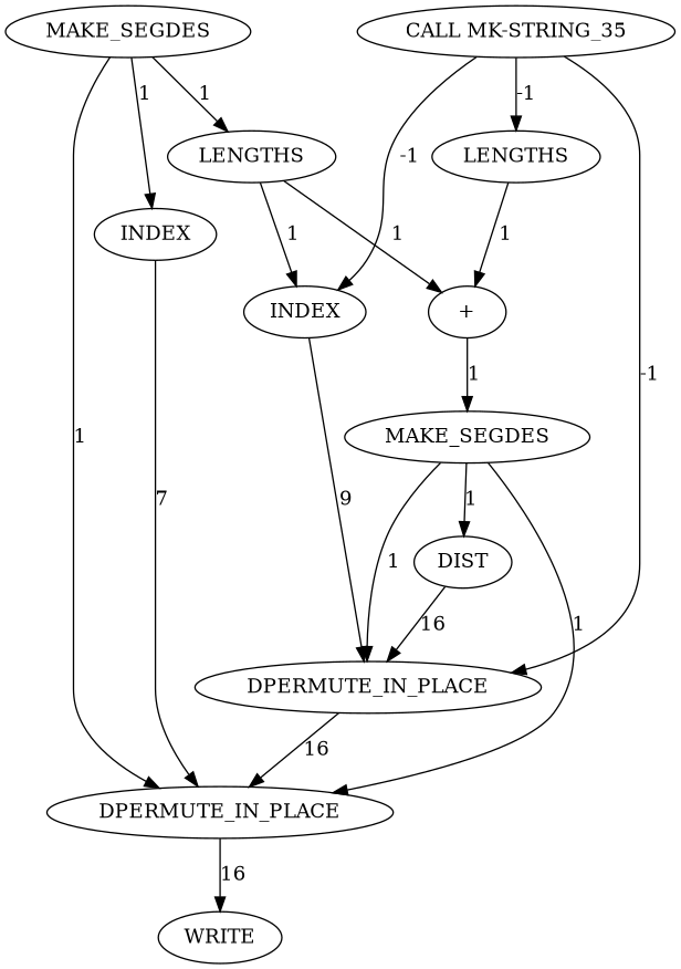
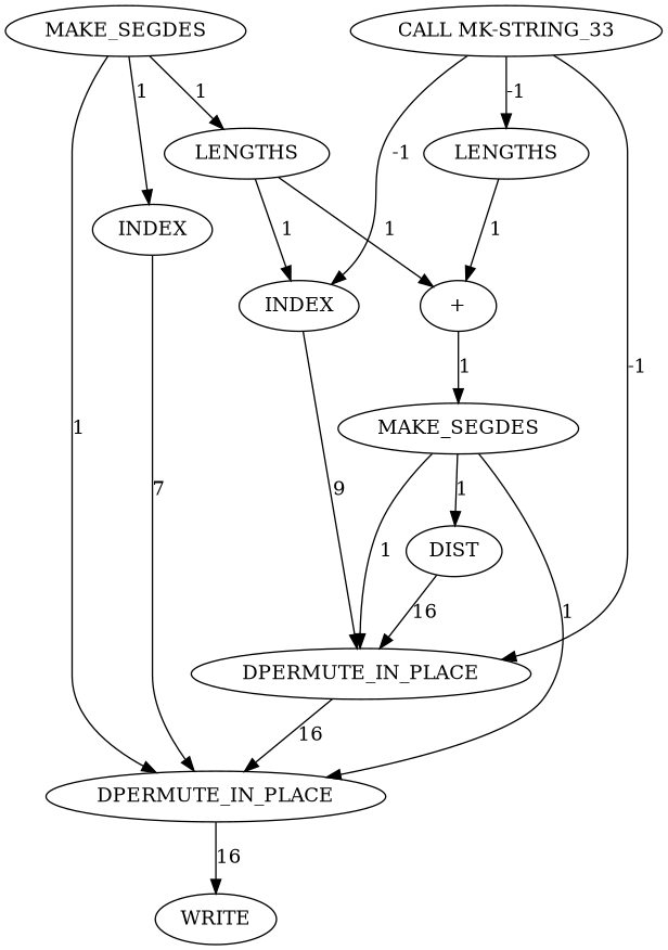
  digraph {
    fontname="DejaVu Serif"
    node [cost=43 fontname="DejaVu Serif"]
    edge [cost=1 fontname="DejaVu Serif"]
    n1 [label=MAKE_SEGDES]
    n2 [cost=171 label=DPERMUTE_IN_PLACE]
    n3 [cost=86 label=LENGTHS]
    n4 [cost=215 label=INDEX]
    n5 [cost=172 label=INDEX]
    n6 [cost=258 label=DPERMUTE_IN_PLACE]
    n7 [cost=0 label=WRITE]
    n8 [cost=86 label="+"]
    n9 [label=DIST]
    n10 [label=LENGTHS]
    n11 [label=MAKE_SEGDES]
-   n12 [cost=0 label="CALL MK-STRING_35"]
+   n12 [cost=0 label="CALL MK-STRING_33"]
    n1 -> n2 [label=1]
    n1 -> n3 [label=1]
    n1 -> n4 [label=1]
    n2 -> n7 [cost=16 label=16]
    n3 -> n5 [label=1]
    n3 -> n8 [label=1]
    n4 -> n2 [cost=7 label=7]
    n5 -> n6 [cost=9 label=9]
    n6 -> n2 [cost=16 label=16]
    n8 -> n11 [label=1]
    n9 -> n6 [cost=16 label=16]
    n10 -> n8 [label=1]
    n11 -> n2 [label=1]
    n11 -> n6 [label=1]
    n11 -> n9 [label=1]
    n12 -> n5 [cost=-1 label=-1]
    n12 -> n6 [cost=-1 label=-1]
    n12 -> n10 [cost=-1 label=-1]
  }
